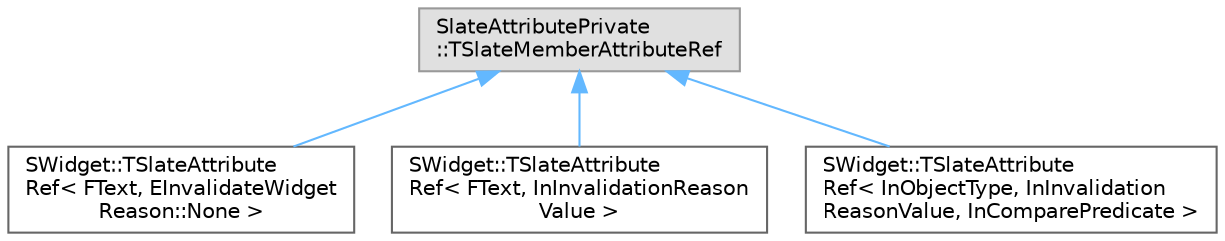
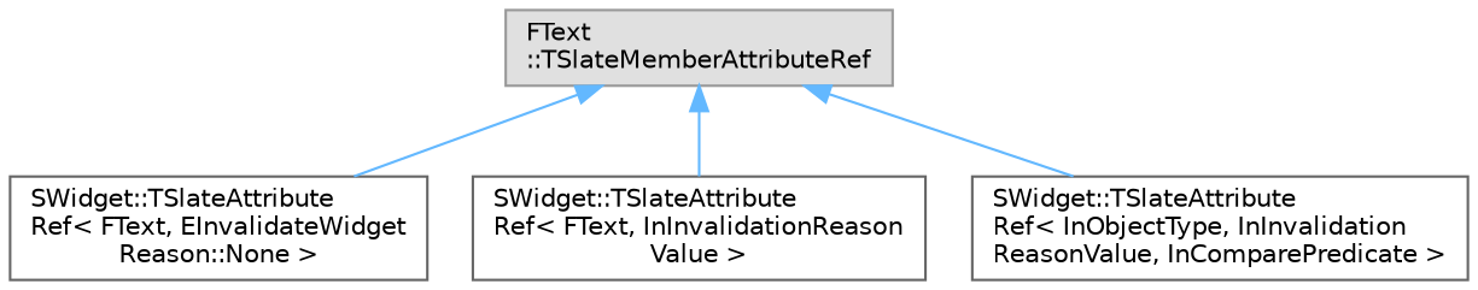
  digraph {
    rankdir=TB
    node [color=grey40 fillcolor=white fontname=Helvetica fontsize=10 shape=box style=filled]
    edge [color=steelblue1 dir=back fontname=Helvetica fontsize=10 labelfontname=Helvetica labelfontsize=10 style=solid]
-   n1 [color=grey60 fillcolor="#E0E0E0" height=0.2 label="SlateAttributePrivate\l::TSlateMemberAttributeRef" width=0.4]
+   n1 [color=grey60 fillcolor="#E0E0E0" height=0.2 label="FText\l::TSlateMemberAttributeRef" width=0.4]
    n2 [height=0.2 label="SWidget::TSlateAttribute\lRef\< FText, EInvalidateWidget\lReason::None \>" width=0.4]
    n3 [height=0.2 label="SWidget::TSlateAttribute\lRef\< FText, InInvalidationReason\lValue \>" width=0.4]
    n4 [height=0.2 label="SWidget::TSlateAttribute\lRef\< InObjectType, InInvalidation\lReasonValue, InComparePredicate \>" width=0.4]
    n1 -> n2
    n1 -> n3
    n1 -> n4
  }
